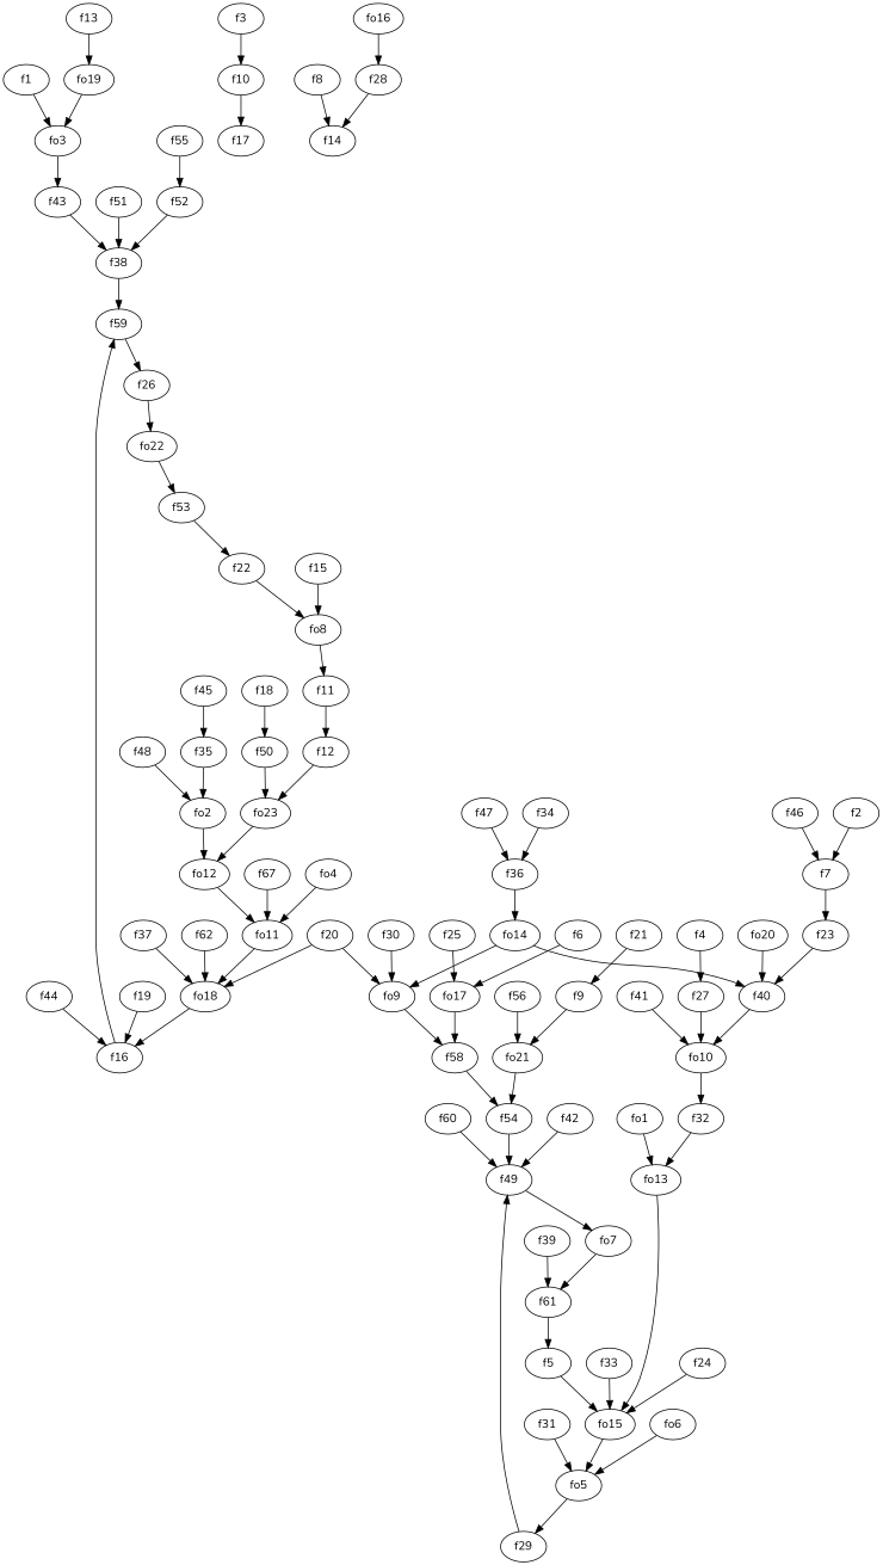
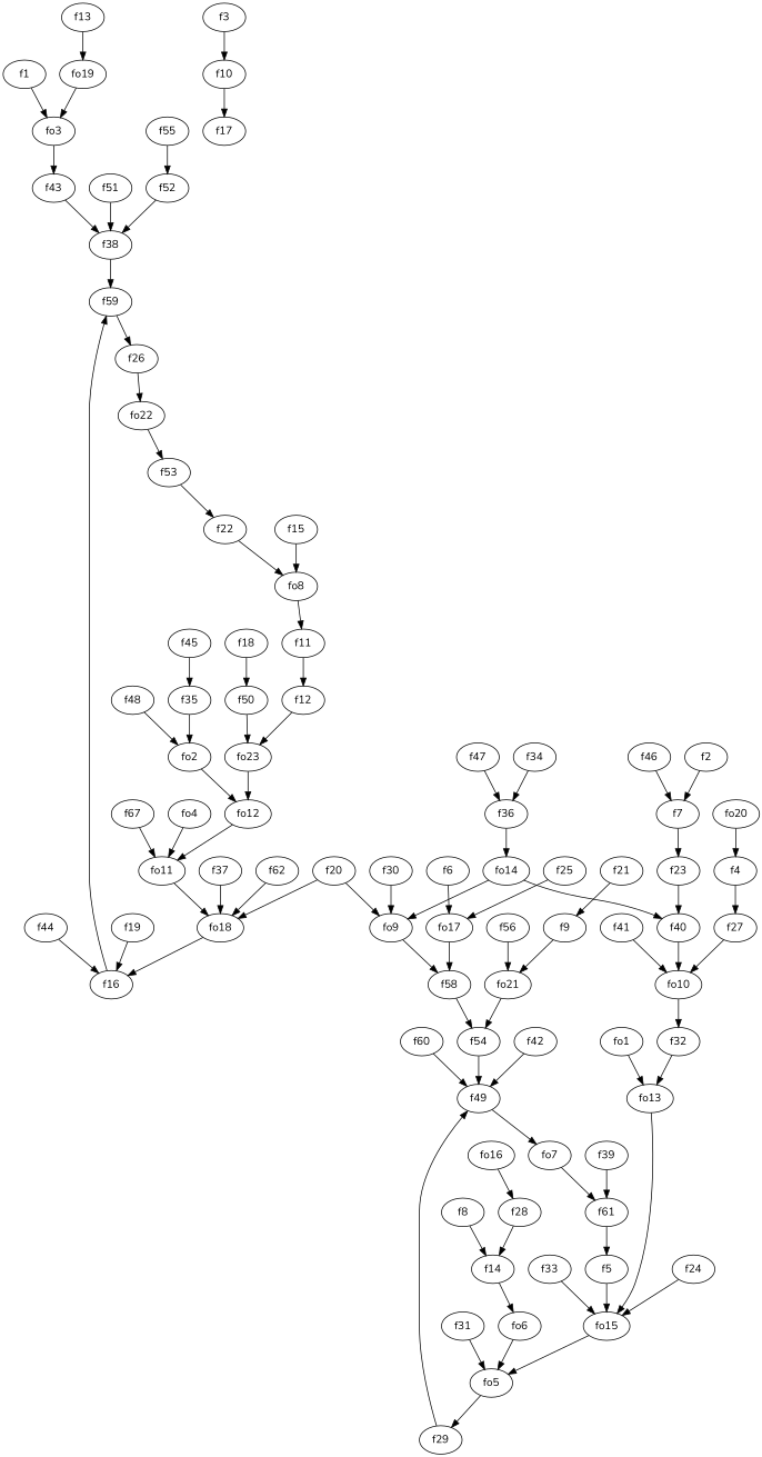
  strict digraph {
    fontname=Nunito
    node [fontname=Nunito]
    edge [fontname=Nunito weight=2]
    f1
    fo3
    f43
    f2
    f7
    f23
    f3
    f10
    f17
    f4
    f27
    fo10
    f5
    fo15
    fo5
    f6
    fo17
    f58
    f40
    f8
    f14
    fo6
    f9
    fo21
    f54
    f11
    f12
    fo23
    fo12
    f13
    fo19
    f15
    fo8
    f16
    f59
    f26
    fo11
    f18
    f50
    f19
    f20
    fo9
    fo18
    f21
    f22
    f24
    f25
    fo22
    f53
    f32
    f28
    f29
    f49
    fo7
    f30
    f31
    fo13
    f33
    f34
    f36
    fo14
    f35
    fo2
    f37
    f38
    f39
    f61
    f41
    f42
    f44
    f45
    f46
    f47
    f48
    f51
    f52
    f55
    f56
    n79 [label=f67]
    f60
    f62
    fo1
    fo4
    fo16
    fo20
    f1 -> fo3
    fo3 -> f43
    f43 -> f38
    f2 -> f7
    f7 -> f23
    f23 -> f40
    f3 -> f10
    f10 -> f17
    f4 -> f27
    f27 -> fo10
    fo10 -> f32
    f5 -> fo15
    fo15 -> fo5
    fo5 -> f29
    f6 -> fo17
    fo17 -> f58
    f58 -> f54
    f40 -> fo10
    f8 -> f14
+   f14 -> fo6
    fo6 -> fo5
    f9 -> fo21
    fo21 -> f54
    f54 -> f49
    f11 -> f12
    f12 -> fo23
    fo23 -> fo12
    fo12 -> fo11
    f13 -> fo19
    fo19 -> fo3
    f15 -> fo8
    fo8 -> f11
    f16 -> f59
    f59 -> f26
    f26 -> fo22
    fo11 -> fo18
    f18 -> f50
    f50 -> fo23
    f19 -> f16
    f20 -> fo9
    f20 -> fo18
    fo9 -> f58
    fo18 -> f16
    f21 -> f9
    f22 -> fo8
    f24 -> fo15
    f25 -> fo17
    fo22 -> f53
    f53 -> f22
    f32 -> fo13
    f28 -> f14
    f29 -> f49
    f49 -> fo7
    fo7 -> f61
    f30 -> fo9
    f31 -> fo5
    fo13 -> fo15
    f33 -> fo15
    f34 -> f36
    f36 -> fo14
    fo14 -> f40
    fo14 -> fo9
    f35 -> fo2
    fo2 -> fo12
    f37 -> fo18
    f38 -> f59
    f39 -> f61
    f61 -> f5
    f41 -> fo10
    f42 -> f49
    f44 -> f16
    f45 -> f35
    f46 -> f7
    f47 -> f36
    f48 -> fo2
    f51 -> f38
    f52 -> f38
    f55 -> f52
    f56 -> fo21
    n79 -> fo11
    f60 -> f49
    f62 -> fo18
    fo1 -> fo13
    fo4 -> fo11
    fo16 -> f28
-   fo20 -> f40
+   fo20 -> f4
  }
